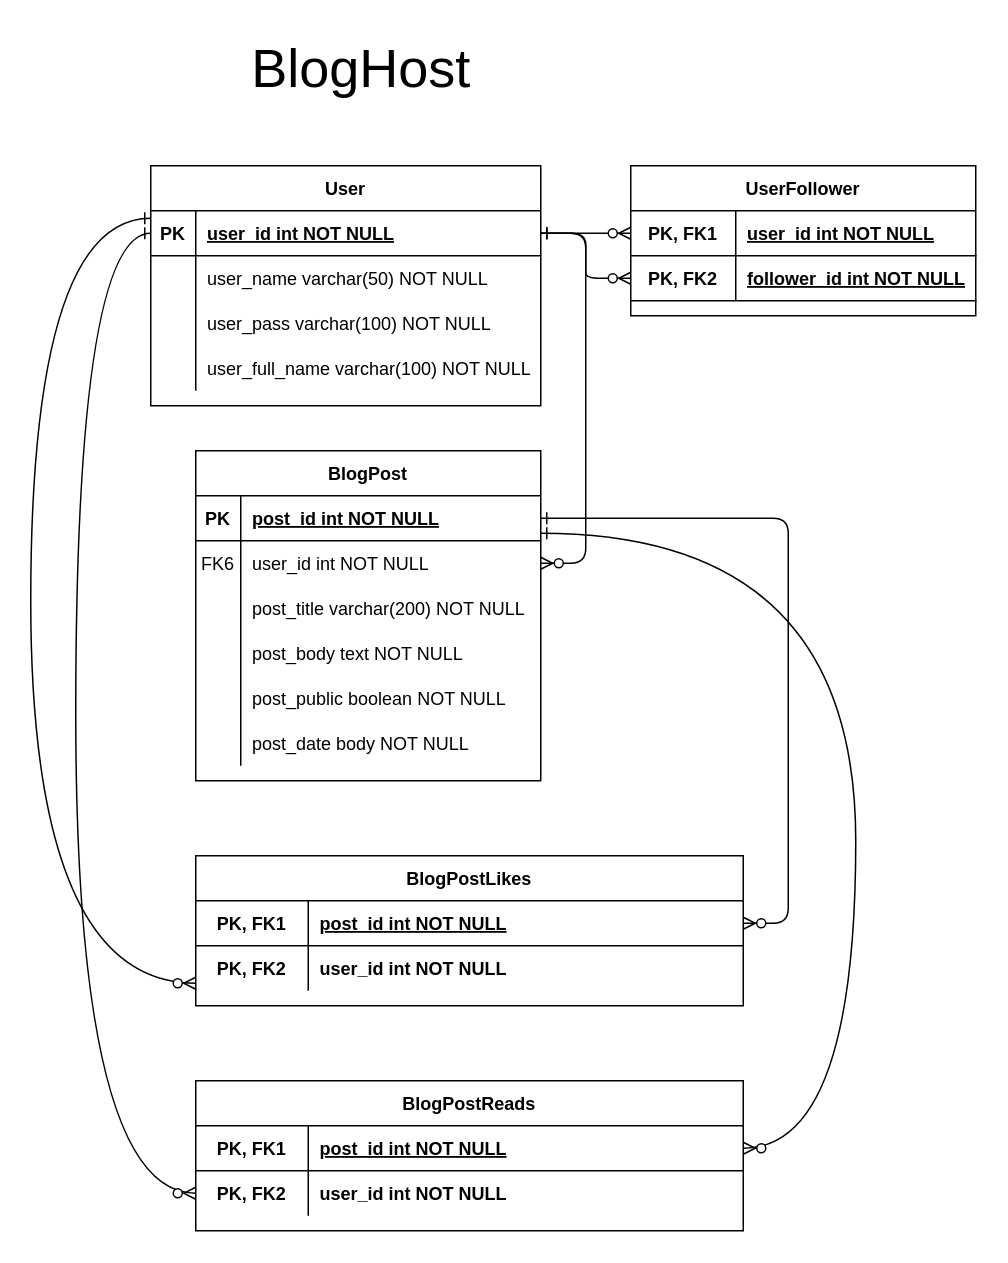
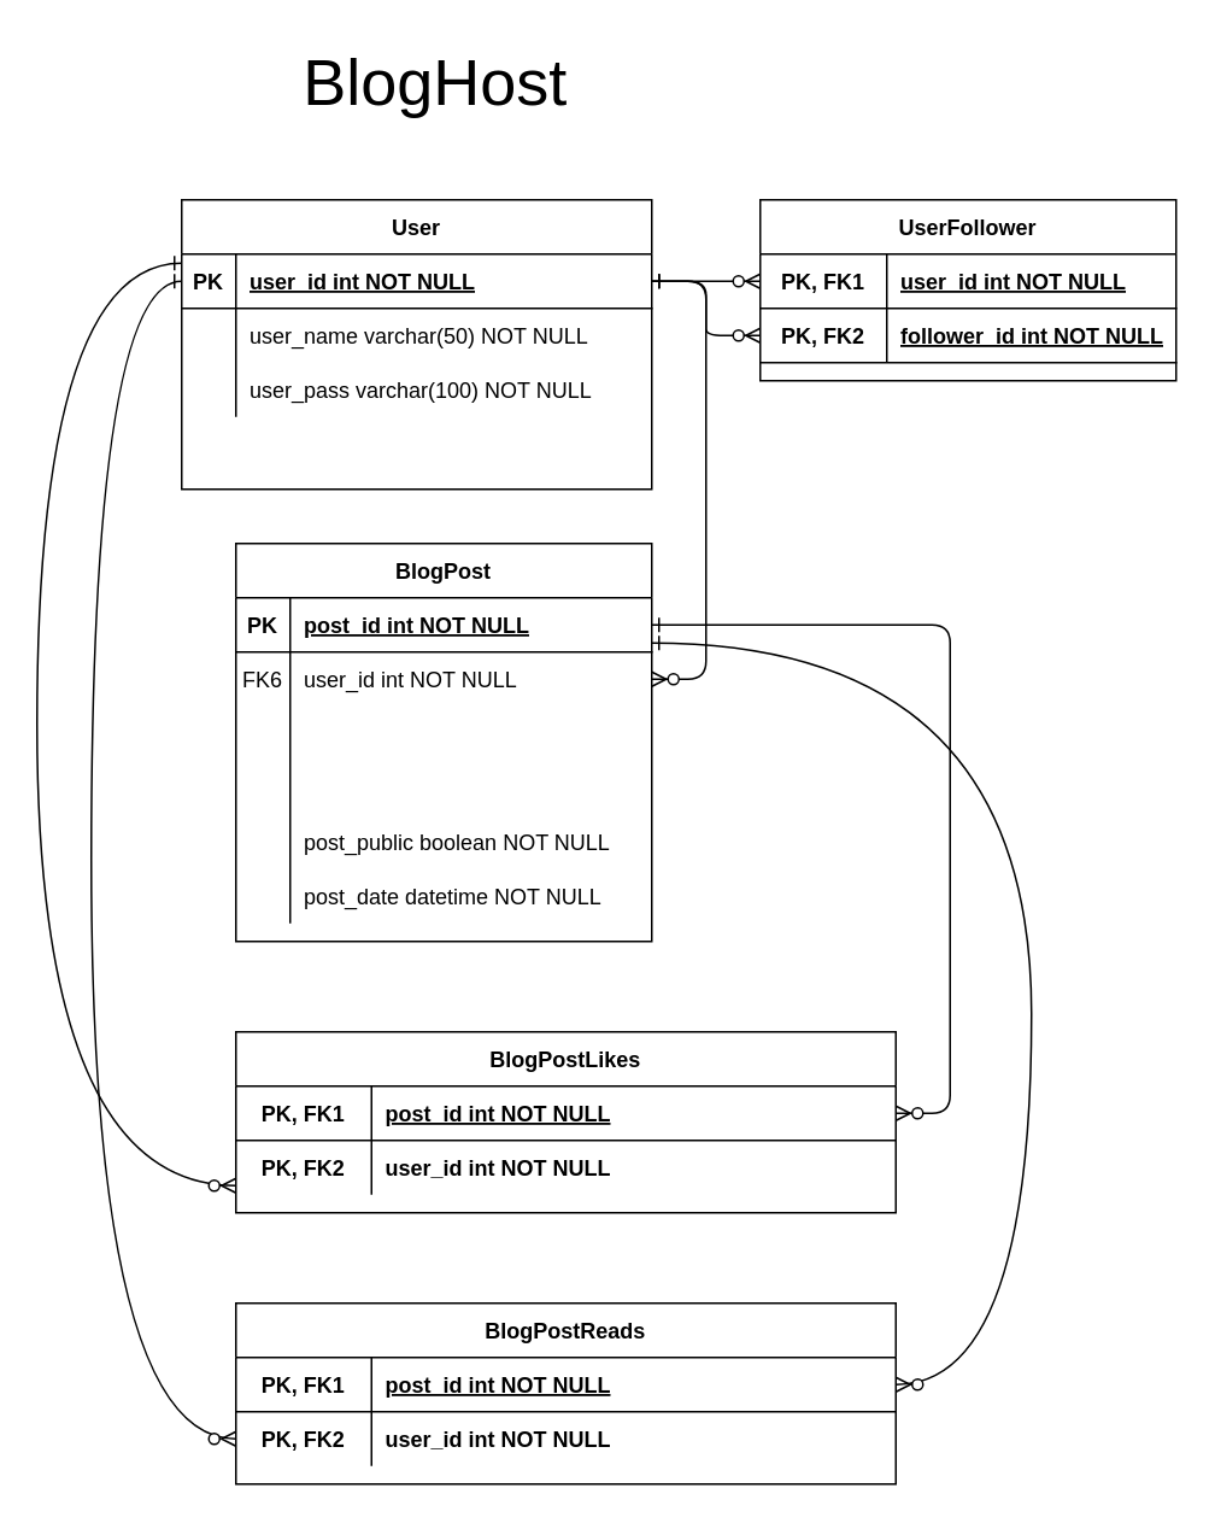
  <mxCell id="0" />
  <mxCell id="1" parent="0" />
  <mxCell id="2" value="" style="edgeStyle=entityRelationEdgeStyle;endArrow=ERzeroToMany;startArrow=ERone;endFill=1;startFill=0;" parent="1" source="37" target="7" edge="1"><mxGeometry width="100" height="100" relative="1" as="geometry"><mxPoint x="260" y="790" as="sourcePoint" /><mxPoint x="360" y="690" as="targetPoint" /></mxGeometry></mxCell>
  <mxCell id="3" value="BlogPost" style="shape=table;startSize=30;container=1;collapsible=1;childLayout=tableLayout;fixedRows=1;rowLines=0;fontStyle=1;align=center;resizeLast=1;" parent="1" vertex="1"><mxGeometry x="130" y="300" width="230" height="220" as="geometry" /></mxCell>
  <mxCell id="4" value="" style="shape=partialRectangle;collapsible=0;dropTarget=0;pointerEvents=0;fillColor=none;points=[[0,0.5],[1,0.5]];portConstraint=eastwest;top=0;left=0;right=0;bottom=1;" parent="3" vertex="1"><mxGeometry y="30" width="230" height="30" as="geometry" /></mxCell>
  <mxCell id="5" value="PK" style="shape=partialRectangle;overflow=hidden;connectable=0;fillColor=none;top=0;left=0;bottom=0;right=0;fontStyle=1;" parent="4" vertex="1"><mxGeometry width="30" height="30" as="geometry" /></mxCell>
  <mxCell id="6" value="post_id int NOT NULL " style="shape=partialRectangle;overflow=hidden;connectable=0;fillColor=none;top=0;left=0;bottom=0;right=0;align=left;spacingLeft=6;fontStyle=5;" parent="4" vertex="1"><mxGeometry x="30" width="200" height="30" as="geometry" /></mxCell>
  <mxCell id="7" value="" style="shape=partialRectangle;collapsible=0;dropTarget=0;pointerEvents=0;fillColor=none;points=[[0,0.5],[1,0.5]];portConstraint=eastwest;top=0;left=0;right=0;bottom=0;" parent="3" vertex="1"><mxGeometry y="60" width="230" height="30" as="geometry" /></mxCell>
  <mxCell id="8" value="FK6" style="shape=partialRectangle;overflow=hidden;connectable=0;fillColor=none;top=0;left=0;bottom=0;right=0;" parent="7" vertex="1"><mxGeometry width="30" height="30" as="geometry" /></mxCell>
  <mxCell id="9" value="user_id int NOT NULL" style="shape=partialRectangle;overflow=hidden;connectable=0;fillColor=none;top=0;left=0;bottom=0;right=0;align=left;spacingLeft=6;fontStyle=0" parent="7" vertex="1"><mxGeometry x="30" width="200" height="30" as="geometry" /></mxCell>
  <mxCell id="10" value="" style="shape=partialRectangle;collapsible=0;dropTarget=0;pointerEvents=0;fillColor=none;points=[[0,0.5],[1,0.5]];portConstraint=eastwest;top=0;left=0;right=0;bottom=0;" vertex="1" parent="3"><mxGeometry y="90" width="230" height="30" as="geometry" /></mxCell>
  <mxCell id="11" value="" style="shape=partialRectangle;overflow=hidden;connectable=0;fillColor=none;top=0;left=0;bottom=0;right=0;" vertex="1" parent="10"><mxGeometry width="30" height="30" as="geometry" /></mxCell>
- <mxCell id="12" value="post_title varchar(200) NOT NULL" style="shape=partialRectangle;overflow=hidden;connectable=0;fillColor=none;top=0;left=0;bottom=0;right=0;align=left;spacingLeft=6;" vertex="1" parent="10"><mxGeometry x="30" width="200" height="30" as="geometry" /></mxCell>
  <mxCell id="13" value="" style="shape=partialRectangle;collapsible=0;dropTarget=0;pointerEvents=0;fillColor=none;points=[[0,0.5],[1,0.5]];portConstraint=eastwest;top=0;left=0;right=0;bottom=0;" vertex="1" parent="3"><mxGeometry y="120" width="230" height="30" as="geometry" /></mxCell>
  <mxCell id="14" value="" style="shape=partialRectangle;overflow=hidden;connectable=0;fillColor=none;top=0;left=0;bottom=0;right=0;" vertex="1" parent="13"><mxGeometry width="30" height="30" as="geometry" /></mxCell>
- <mxCell id="15" value="post_body text NOT NULL" style="shape=partialRectangle;overflow=hidden;connectable=0;fillColor=none;top=0;left=0;bottom=0;right=0;align=left;spacingLeft=6;" vertex="1" parent="13"><mxGeometry x="30" width="200" height="30" as="geometry" /></mxCell>
  <mxCell id="16" value="" style="shape=partialRectangle;collapsible=0;dropTarget=0;pointerEvents=0;fillColor=none;points=[[0,0.5],[1,0.5]];portConstraint=eastwest;top=0;left=0;right=0;bottom=0;" vertex="1" parent="3"><mxGeometry y="150" width="230" height="30" as="geometry" /></mxCell>
  <mxCell id="17" value="" style="shape=partialRectangle;overflow=hidden;connectable=0;fillColor=none;top=0;left=0;bottom=0;right=0;" vertex="1" parent="16"><mxGeometry width="30" height="30" as="geometry" /></mxCell>
  <mxCell id="18" value="post_public boolean NOT NULL" style="shape=partialRectangle;overflow=hidden;connectable=0;fillColor=none;top=0;left=0;bottom=0;right=0;align=left;spacingLeft=6;" vertex="1" parent="16"><mxGeometry x="30" width="200" height="30" as="geometry" /></mxCell>
  <mxCell id="19" value="" style="shape=partialRectangle;collapsible=0;dropTarget=0;pointerEvents=0;fillColor=none;points=[[0,0.5],[1,0.5]];portConstraint=eastwest;top=0;left=0;right=0;bottom=0;" parent="3" vertex="1"><mxGeometry y="180" width="230" height="30" as="geometry" /></mxCell>
  <mxCell id="20" value="" style="shape=partialRectangle;overflow=hidden;connectable=0;fillColor=none;top=0;left=0;bottom=0;right=0;" parent="19" vertex="1"><mxGeometry width="30" height="30" as="geometry" /></mxCell>
- <mxCell id="21" value="post_date body NOT NULL" style="shape=partialRectangle;overflow=hidden;connectable=0;fillColor=none;top=0;left=0;bottom=0;right=0;align=left;spacingLeft=6;" parent="19" vertex="1"><mxGeometry x="30" width="200" height="30" as="geometry" /></mxCell>
+ <mxCell id="21" value="post_date datetime NOT NULL" style="shape=partialRectangle;overflow=hidden;connectable=0;fillColor=none;top=0;left=0;bottom=0;right=0;align=left;spacingLeft=6;" parent="19" vertex="1"><mxGeometry x="30" width="200" height="30" as="geometry" /></mxCell>
  <mxCell id="22" value="BlogPostLikes" style="shape=table;startSize=30;container=1;collapsible=1;childLayout=tableLayout;fixedRows=1;rowLines=0;fontStyle=1;align=center;resizeLast=1;" vertex="1" parent="1"><mxGeometry x="130" y="570" width="365" height="100" as="geometry" /></mxCell>
  <mxCell id="23" value="" style="shape=partialRectangle;collapsible=0;dropTarget=0;pointerEvents=0;fillColor=none;points=[[0,0.5],[1,0.5]];portConstraint=eastwest;top=0;left=0;right=0;bottom=1;" vertex="1" parent="22"><mxGeometry y="30" width="365" height="30" as="geometry" /></mxCell>
  <mxCell id="24" value="PK, FK1" style="shape=partialRectangle;overflow=hidden;connectable=0;fillColor=none;top=0;left=0;bottom=0;right=0;fontStyle=1;" vertex="1" parent="23"><mxGeometry width="75" height="30" as="geometry" /></mxCell>
  <mxCell id="25" value="post_id int NOT NULL " style="shape=partialRectangle;overflow=hidden;connectable=0;fillColor=none;top=0;left=0;bottom=0;right=0;align=left;spacingLeft=6;fontStyle=5;" vertex="1" parent="23"><mxGeometry x="75" width="290" height="30" as="geometry" /></mxCell>
  <mxCell id="26" value="" style="shape=partialRectangle;collapsible=0;dropTarget=0;pointerEvents=0;fillColor=none;points=[[0,0.5],[1,0.5]];portConstraint=eastwest;top=0;left=0;right=0;bottom=0;" vertex="1" parent="22"><mxGeometry y="60" width="365" height="30" as="geometry" /></mxCell>
  <mxCell id="27" value="PK, FK2" style="shape=partialRectangle;overflow=hidden;connectable=0;fillColor=none;top=0;left=0;bottom=0;right=0;fontStyle=1" vertex="1" parent="26"><mxGeometry width="75" height="30" as="geometry" /></mxCell>
  <mxCell id="28" value="user_id int NOT NULL" style="shape=partialRectangle;overflow=hidden;connectable=0;fillColor=none;top=0;left=0;bottom=0;right=0;align=left;spacingLeft=6;fontStyle=1" vertex="1" parent="26"><mxGeometry x="75" width="290" height="30" as="geometry" /></mxCell>
  <mxCell id="29" value="BlogPostReads" style="shape=table;startSize=30;container=1;collapsible=1;childLayout=tableLayout;fixedRows=1;rowLines=0;fontStyle=1;align=center;resizeLast=1;" vertex="1" parent="1"><mxGeometry x="130" y="720" width="365" height="100" as="geometry" /></mxCell>
  <mxCell id="30" value="" style="shape=partialRectangle;collapsible=0;dropTarget=0;pointerEvents=0;fillColor=none;points=[[0,0.5],[1,0.5]];portConstraint=eastwest;top=0;left=0;right=0;bottom=1;" vertex="1" parent="29"><mxGeometry y="30" width="365" height="30" as="geometry" /></mxCell>
  <mxCell id="31" value="PK, FK1" style="shape=partialRectangle;overflow=hidden;connectable=0;fillColor=none;top=0;left=0;bottom=0;right=0;fontStyle=1;" vertex="1" parent="30"><mxGeometry width="75" height="30" as="geometry" /></mxCell>
  <mxCell id="32" value="post_id int NOT NULL " style="shape=partialRectangle;overflow=hidden;connectable=0;fillColor=none;top=0;left=0;bottom=0;right=0;align=left;spacingLeft=6;fontStyle=5;" vertex="1" parent="30"><mxGeometry x="75" width="290" height="30" as="geometry" /></mxCell>
  <mxCell id="33" value="" style="shape=partialRectangle;collapsible=0;dropTarget=0;pointerEvents=0;fillColor=none;points=[[0,0.5],[1,0.5]];portConstraint=eastwest;top=0;left=0;right=0;bottom=0;" vertex="1" parent="29"><mxGeometry y="60" width="365" height="30" as="geometry" /></mxCell>
  <mxCell id="34" value="PK, FK2" style="shape=partialRectangle;overflow=hidden;connectable=0;fillColor=none;top=0;left=0;bottom=0;right=0;fontStyle=1" vertex="1" parent="33"><mxGeometry width="75" height="30" as="geometry" /></mxCell>
  <mxCell id="35" value="user_id int NOT NULL" style="shape=partialRectangle;overflow=hidden;connectable=0;fillColor=none;top=0;left=0;bottom=0;right=0;align=left;spacingLeft=6;fontStyle=1" vertex="1" parent="33"><mxGeometry x="75" width="290" height="30" as="geometry" /></mxCell>
  <mxCell id="36" value="User" style="shape=table;startSize=30;container=1;collapsible=1;childLayout=tableLayout;fixedRows=1;rowLines=0;fontStyle=1;align=center;resizeLast=1;" parent="1" vertex="1"><mxGeometry x="100" y="110" width="260" height="160" as="geometry" /></mxCell>
  <mxCell id="37" value="" style="shape=partialRectangle;collapsible=0;dropTarget=0;pointerEvents=0;fillColor=none;points=[[0,0.5],[1,0.5]];portConstraint=eastwest;top=0;left=0;right=0;bottom=1;" parent="36" vertex="1"><mxGeometry y="30" width="260" height="30" as="geometry" /></mxCell>
  <mxCell id="38" value="PK" style="shape=partialRectangle;overflow=hidden;connectable=0;fillColor=none;top=0;left=0;bottom=0;right=0;fontStyle=1;" parent="37" vertex="1"><mxGeometry width="30" height="30" as="geometry" /></mxCell>
  <mxCell id="39" value="user_id int NOT NULL " style="shape=partialRectangle;overflow=hidden;connectable=0;fillColor=none;top=0;left=0;bottom=0;right=0;align=left;spacingLeft=6;fontStyle=5;" parent="37" vertex="1"><mxGeometry x="30" width="230" height="30" as="geometry" /></mxCell>
  <mxCell id="40" value="" style="shape=partialRectangle;collapsible=0;dropTarget=0;pointerEvents=0;fillColor=none;points=[[0,0.5],[1,0.5]];portConstraint=eastwest;top=0;left=0;right=0;bottom=0;" parent="36" vertex="1"><mxGeometry y="60" width="260" height="30" as="geometry" /></mxCell>
  <mxCell id="41" value="" style="shape=partialRectangle;overflow=hidden;connectable=0;fillColor=none;top=0;left=0;bottom=0;right=0;" parent="40" vertex="1"><mxGeometry width="30" height="30" as="geometry" /></mxCell>
  <mxCell id="42" value="user_name varchar(50) NOT NULL" style="shape=partialRectangle;overflow=hidden;connectable=0;fillColor=none;top=0;left=0;bottom=0;right=0;align=left;spacingLeft=6;" parent="40" vertex="1"><mxGeometry x="30" width="230" height="30" as="geometry" /></mxCell>
  <mxCell id="43" value="" style="shape=partialRectangle;collapsible=0;dropTarget=0;pointerEvents=0;fillColor=none;points=[[0,0.5],[1,0.5]];portConstraint=eastwest;top=0;left=0;right=0;bottom=0;" vertex="1" parent="36"><mxGeometry y="90" width="260" height="30" as="geometry" /></mxCell>
  <mxCell id="44" value="" style="shape=partialRectangle;overflow=hidden;connectable=0;fillColor=none;top=0;left=0;bottom=0;right=0;" vertex="1" parent="43"><mxGeometry width="30" height="30" as="geometry" /></mxCell>
  <mxCell id="45" value="user_pass varchar(100) NOT NULL" style="shape=partialRectangle;overflow=hidden;connectable=0;fillColor=none;top=0;left=0;bottom=0;right=0;align=left;spacingLeft=6;" vertex="1" parent="43"><mxGeometry x="30" width="230" height="30" as="geometry" /></mxCell>
  <mxCell id="46" value="" style="shape=partialRectangle;collapsible=0;dropTarget=0;pointerEvents=0;fillColor=none;points=[[0,0.5],[1,0.5]];portConstraint=eastwest;top=0;left=0;right=0;bottom=0;" vertex="1" parent="36"><mxGeometry y="120" width="260" height="30" as="geometry" /></mxCell>
  <mxCell id="47" value="" style="shape=partialRectangle;overflow=hidden;connectable=0;fillColor=none;top=0;left=0;bottom=0;right=0;" vertex="1" parent="46"><mxGeometry width="30" height="30" as="geometry" /></mxCell>
- <mxCell id="48" value="user_full_name varchar(100) NOT NULL" style="shape=partialRectangle;overflow=hidden;connectable=0;fillColor=none;top=0;left=0;bottom=0;right=0;align=left;spacingLeft=6;" vertex="1" parent="46"><mxGeometry x="30" width="230" height="30" as="geometry" /></mxCell>
  <mxCell id="49" value="UserFollower" style="shape=table;startSize=30;container=1;collapsible=1;childLayout=tableLayout;fixedRows=1;rowLines=0;fontStyle=1;align=center;resizeLast=1;" vertex="1" parent="1"><mxGeometry x="420" y="110" width="230" height="100" as="geometry" /></mxCell>
  <mxCell id="50" value="" style="shape=partialRectangle;collapsible=0;dropTarget=0;pointerEvents=0;fillColor=none;points=[[0,0.5],[1,0.5]];portConstraint=eastwest;top=0;left=0;right=0;bottom=1;" vertex="1" parent="49"><mxGeometry y="30" width="230" height="30" as="geometry" /></mxCell>
  <mxCell id="51" value="PK, FK1" style="shape=partialRectangle;overflow=hidden;connectable=0;fillColor=none;top=0;left=0;bottom=0;right=0;fontStyle=1;" vertex="1" parent="50"><mxGeometry width="70" height="30" as="geometry" /></mxCell>
  <mxCell id="52" value="user_id int NOT NULL " style="shape=partialRectangle;overflow=hidden;connectable=0;fillColor=none;top=0;left=0;bottom=0;right=0;align=left;spacingLeft=6;fontStyle=5;" vertex="1" parent="50"><mxGeometry x="70" width="160" height="30" as="geometry" /></mxCell>
  <mxCell id="53" value="" style="shape=partialRectangle;collapsible=0;dropTarget=0;pointerEvents=0;fillColor=none;points=[[0,0.5],[1,0.5]];portConstraint=eastwest;top=0;left=0;right=0;bottom=1;" vertex="1" parent="49"><mxGeometry y="60" width="230" height="30" as="geometry" /></mxCell>
  <mxCell id="54" value="PK, FK2" style="shape=partialRectangle;overflow=hidden;connectable=0;fillColor=none;top=0;left=0;bottom=0;right=0;fontStyle=1;" vertex="1" parent="53"><mxGeometry width="70" height="30" as="geometry" /></mxCell>
  <mxCell id="55" value="follower_id int NOT NULL " style="shape=partialRectangle;overflow=hidden;connectable=0;fillColor=none;top=0;left=0;bottom=0;right=0;align=left;spacingLeft=6;fontStyle=5;" vertex="1" parent="53"><mxGeometry x="70" width="160" height="30" as="geometry" /></mxCell>
  <mxCell id="56" value="" style="edgeStyle=entityRelationEdgeStyle;endArrow=ERzeroToMany;startArrow=ERone;endFill=1;startFill=0;" edge="1" parent="1" source="4" target="23"><mxGeometry width="100" height="100" relative="1" as="geometry"><mxPoint x="190" y="235" as="sourcePoint" /><mxPoint x="260" y="265" as="targetPoint" /></mxGeometry></mxCell>
  <mxCell id="57" value="" style="edgeStyle=orthogonalEdgeStyle;endArrow=ERzeroToMany;startArrow=ERone;endFill=1;startFill=0;elbow=vertical;curved=1;" edge="1" parent="1" source="4" target="30"><mxGeometry width="100" height="100" relative="1" as="geometry"><mxPoint x="370" y="355" as="sourcePoint" /><mxPoint x="505" y="625" as="targetPoint" /><Array as="points"><mxPoint x="570" y="355" /><mxPoint x="570" y="765" /></Array></mxGeometry></mxCell>
  <mxCell id="58" value="" style="edgeStyle=orthogonalEdgeStyle;endArrow=ERzeroToMany;startArrow=ERone;endFill=1;startFill=0;curved=1;" edge="1" parent="1" source="37" target="26"><mxGeometry width="100" height="100" relative="1" as="geometry"><mxPoint x="190" y="235" as="sourcePoint" /><mxPoint x="260" y="265" as="targetPoint" /><Array as="points"><mxPoint x="20" y="145" /><mxPoint x="20" y="655" /></Array></mxGeometry></mxCell>
  <mxCell id="59" value="" style="edgeStyle=orthogonalEdgeStyle;endArrow=ERzeroToMany;startArrow=ERone;endFill=1;startFill=0;curved=1;" edge="1" parent="1" source="37" target="33"><mxGeometry width="100" height="100" relative="1" as="geometry"><mxPoint x="140" y="155" as="sourcePoint" /><mxPoint x="140" y="665" as="targetPoint" /><Array as="points"><mxPoint x="50" y="155" /><mxPoint x="50" y="795" /></Array></mxGeometry></mxCell>
  <mxCell id="60" value="BlogHost" style="text;html=1;resizable=0;autosize=1;align=center;verticalAlign=middle;points=[];fillColor=none;strokeColor=none;rounded=0;fontSize=36;" vertex="1" parent="1"><mxGeometry x="160" y="20" width="160" height="50" as="geometry" /></mxCell>
  <mxCell id="61" value="" style="edgeStyle=entityRelationEdgeStyle;endArrow=ERzeroToMany;startArrow=ERone;endFill=1;startFill=0;" edge="1" parent="1" source="37" target="50"><mxGeometry width="100" height="100" relative="1" as="geometry"><mxPoint x="370" y="165" as="sourcePoint" /><mxPoint x="370" y="385" as="targetPoint" /></mxGeometry></mxCell>
  <mxCell id="62" value="" style="edgeStyle=entityRelationEdgeStyle;endArrow=ERzeroToMany;startArrow=ERone;endFill=1;startFill=0;" edge="1" parent="1" source="37" target="53"><mxGeometry width="100" height="100" relative="1" as="geometry"><mxPoint x="370" y="165" as="sourcePoint" /><mxPoint x="430" y="165" as="targetPoint" /></mxGeometry></mxCell>
